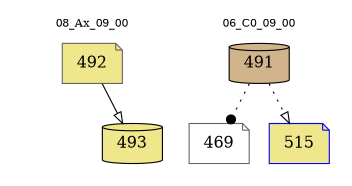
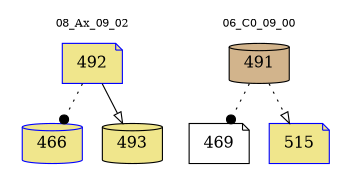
  digraph {
    node [color=gray40 fillcolor=khaki shape=note style=filled]
    edge [arrowhead=dot color=black style=dotted]
-   n1 [label=492]
+   n1 [color=blue label=492]
+   n2 [color=blue label=466 shape=cylinder]
    n3 [color=black label=493 shape=cylinder]
    n4 [color=black fillcolor=tan label=491 shape=cylinder]
-   n5 [fillcolor=white label=469]
+   n5 [color=black fillcolor=white label=469]
    n6 [color=blue label=515]
    subgraph cluster_1 {
      color=white
      fontsize=10
-     label="08_Ax_09_00"
+     label="08_Ax_09_02"
      n1
+     n2
      n3
    }
    subgraph cluster_2 {
      color=white
      fontsize=10
      label="06_C0_09_00"
      n4
      n5
      n6
    }
+   n1 -> n2
    n1 -> n3 [arrowhead=onormal style=solid]
    n4 -> n5
    n4 -> n6 [arrowhead=onormal]
  }
